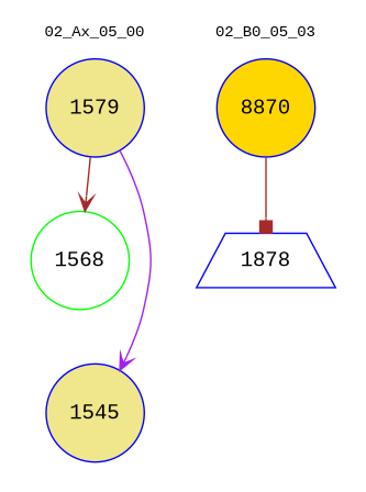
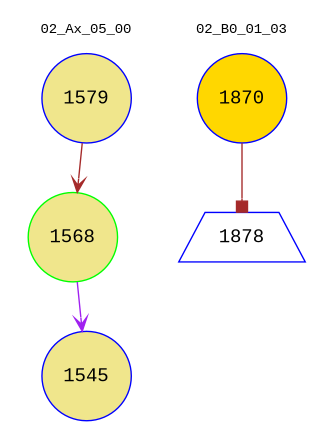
  digraph {
    fontname="Liberation Mono"
    node [color=blue fillcolor=khaki fontname="Liberation Mono" shape=circle style=filled]
    edge [arrowhead=vee color=brown fontname="Liberation Mono"]
    n1 [label=1579]
-   n2 [color=green fillcolor=white label=1568]
+   n2 [color=green label=1568]
    n3 [label=1545]
-   n4 [fillcolor=gold label=8870]
+   n4 [fillcolor=gold label=1870]
    n5 [fillcolor=white label=1878 shape=trapezium]
    subgraph cluster_1 {
      color=white
      fontsize=10
      label="02_Ax_05_00"
      n1
      n2
      n3
    }
    subgraph cluster_2 {
      color=white
      fontsize=10
-     label="02_B0_05_03"
+     label="02_B0_01_03"
      n4
      n5
    }
    n1 -> n2
-   n1 -> n3 [color=purple]
+   n2 -> n3 [color=purple]
    n4 -> n5 [arrowhead=box]
  }
